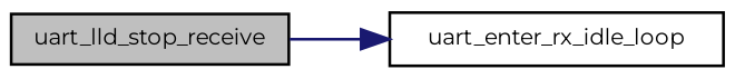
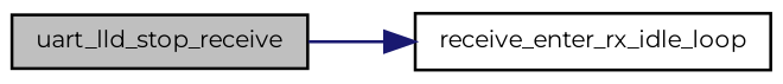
  digraph {
    rankdir=LR
    fontname=Montserrat
    node [color=black fontname=Montserrat fontsize=8 shape=record]
    n1 [fillcolor=grey75 fontcolor=black height=0.2 label=uart_lld_stop_receive style=filled width=0.4]
-   n2 [height=0.2 label=uart_enter_rx_idle_loop width=0.4]
+   n2 [height=0.2 label=receive_enter_rx_idle_loop width=0.4]
    n1 -> n2 [color=midnightblue fontname=Montserrat fontsize=8 labelfontname=Helvetica labelfontsize=8 style=solid]
  }
